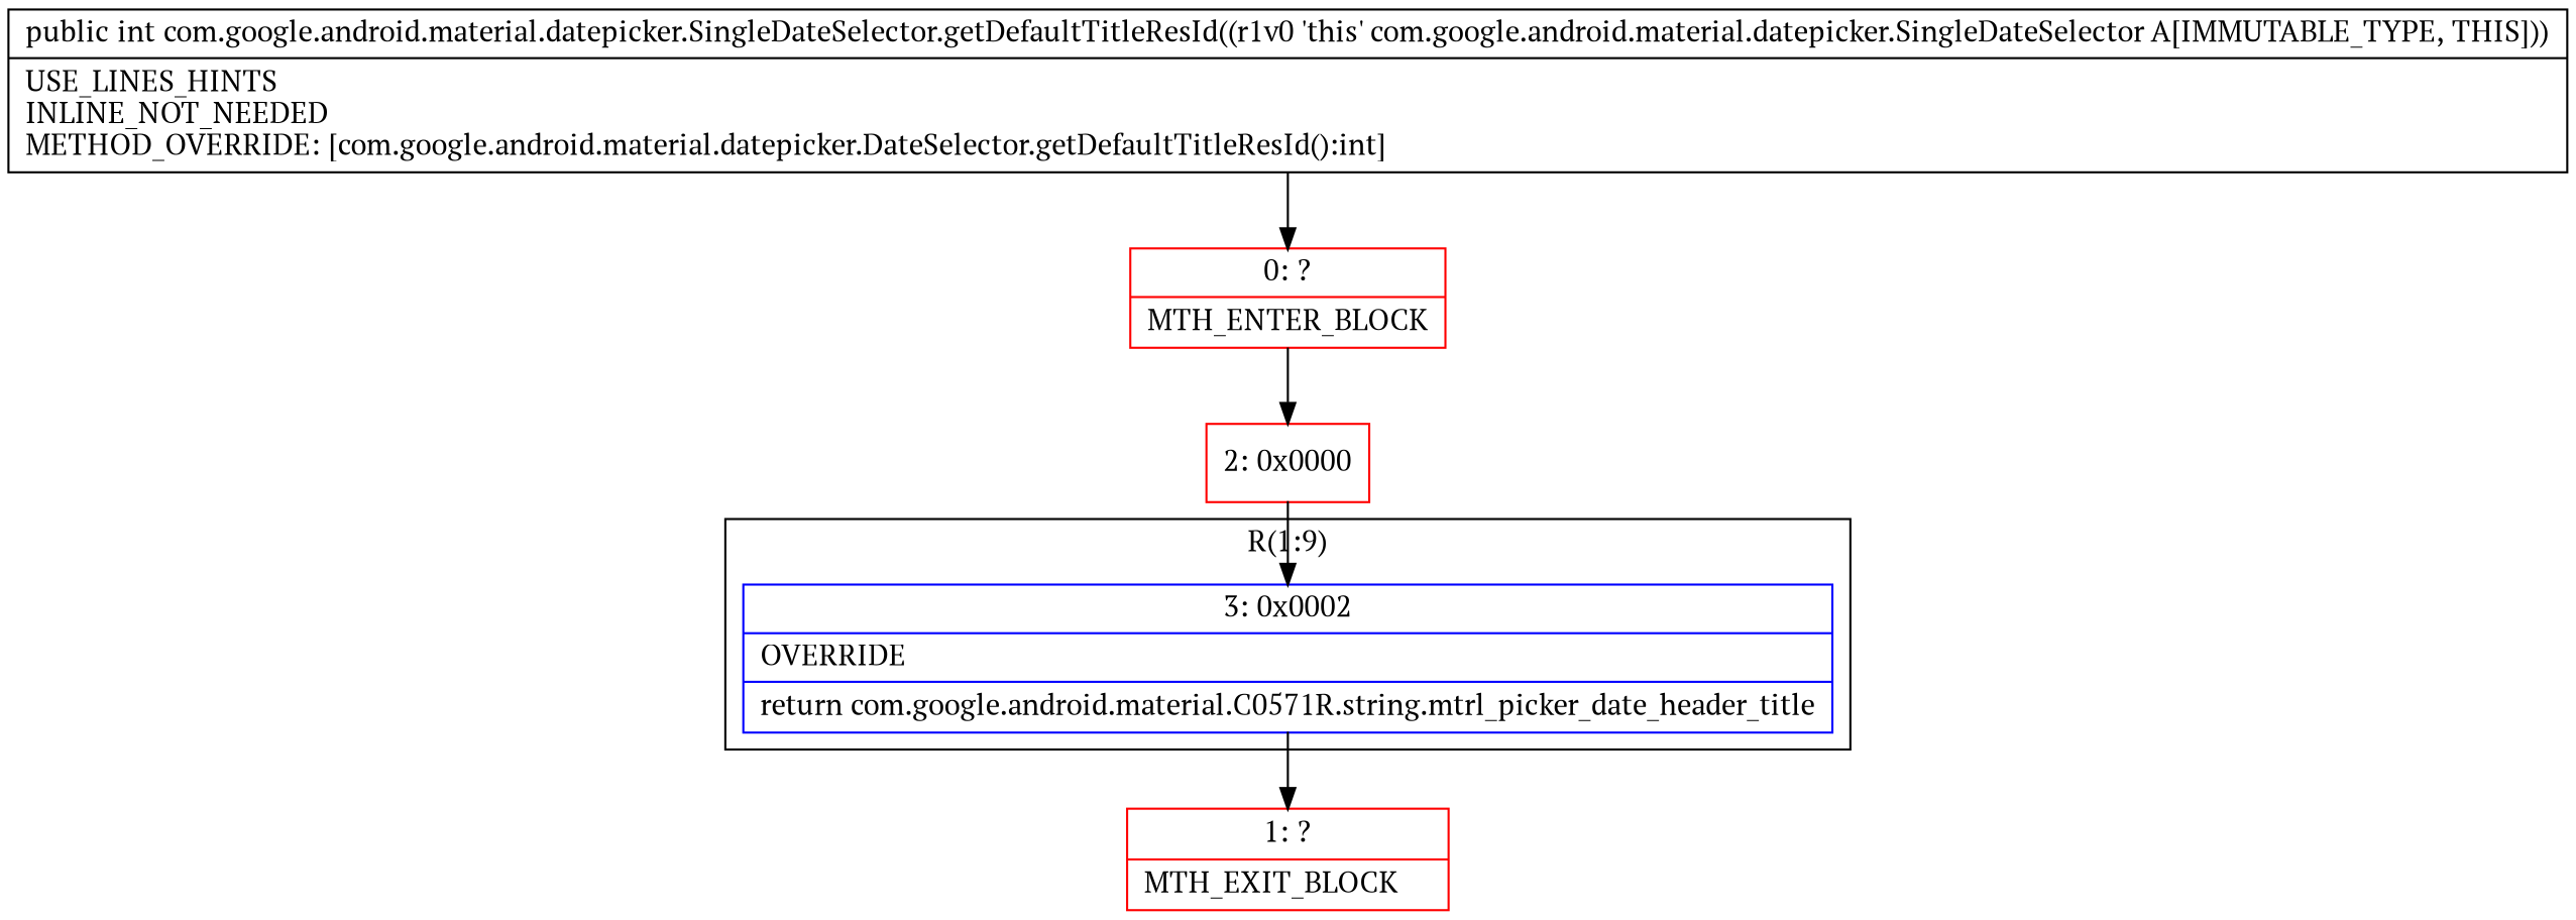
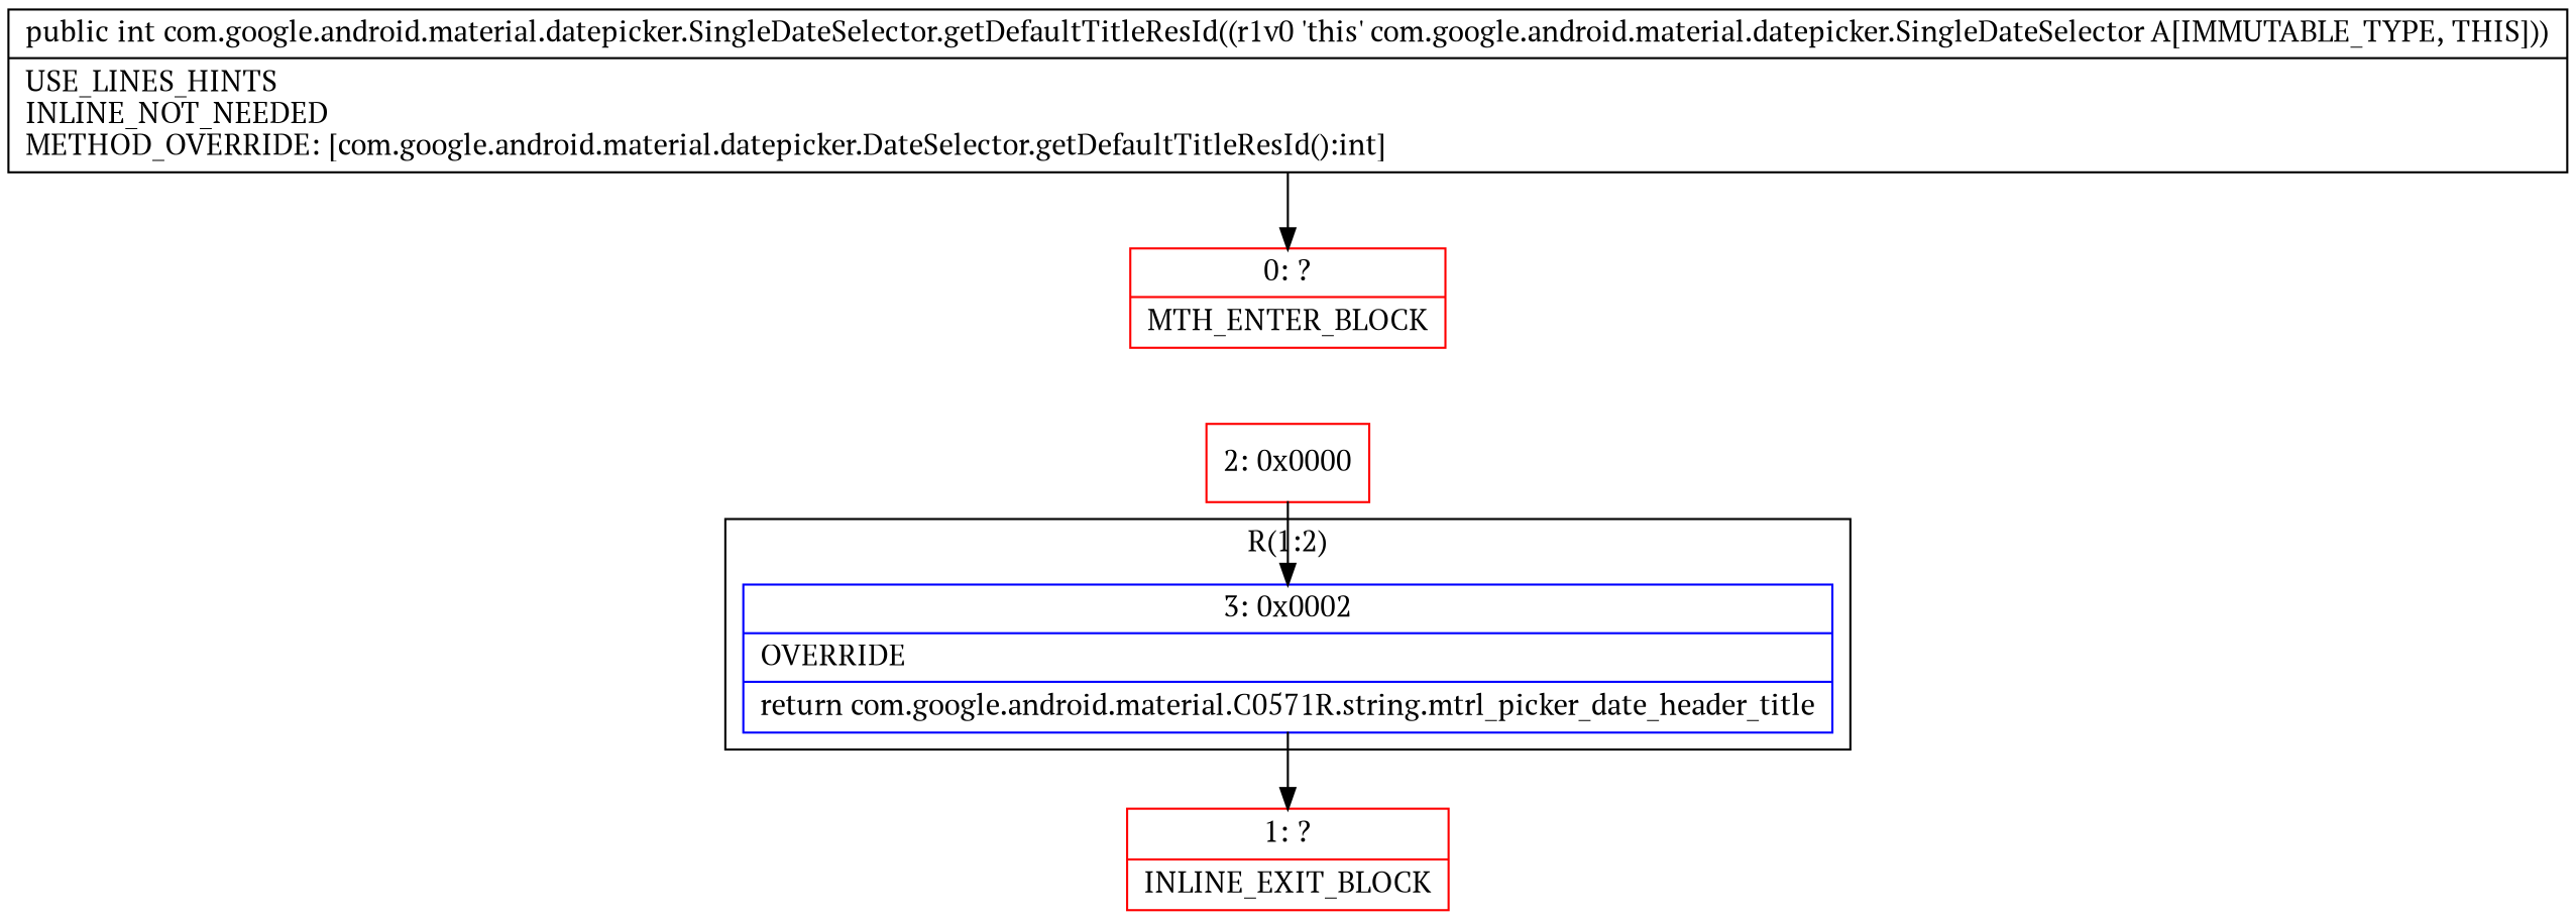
  digraph {
    fontname="PT Serif"
    node [color=red fontname="PT Serif" shape=record]
    edge [fontname="PT Serif"]
    n1 [color=blue label="{3\:\ 0x0002|OVERRIDE\l|return com.google.android.material.C0571R.string.mtrl_picker_date_header_title\l}"]
-   n2 [label="{1\:\ ?|MTH_EXIT_BLOCK\l}"]
+   n2 [label="{1\:\ ?|INLINE_EXIT_BLOCK\l}"]
    n3 [label="{0\:\ ?|MTH_ENTER_BLOCK\l}"]
    n4 [label="{2\:\ 0x0000}"]
    n5 [label="{public int com.google.android.material.datepicker.SingleDateSelector.getDefaultTitleResId((r1v0 'this' com.google.android.material.datepicker.SingleDateSelector A[IMMUTABLE_TYPE, THIS]))  | USE_LINES_HINTS\lINLINE_NOT_NEEDED\lMETHOD_OVERRIDE: [com.google.android.material.datepicker.DateSelector.getDefaultTitleResId():int]\l}" color=""]
    subgraph cluster_1 {
-     label="R(1:9)"
+     label="R(1:2)"
      n1
    }
    n1 -> n2
-   n3 -> n4
    n4 -> n1
    n5 -> n3
  }
